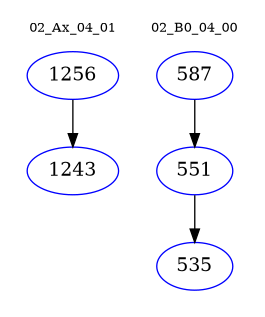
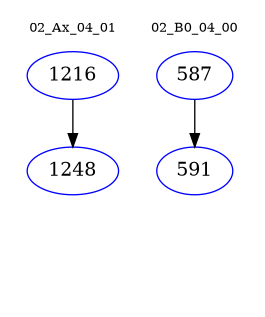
  digraph {
    node [color=blue]
    edge [color=black]
-   n1 [label=1256]
-   n2 [label=1243]
+   n1 [label=1216]
+   n2 [label=1248]
    n3 [label=587]
-   n4 [label=551]
-   n5 [label=535]
+   n4 [label=591]
    subgraph cluster_1 {
      color=white
      fontsize=10
      label="02_Ax_04_01"
      n1
      n2
    }
    subgraph cluster_2 {
      color=white
      fontsize=10
      label="02_B0_04_00"
      n3
      n4
-     n5
    }
    n1 -> n2
    n3 -> n4
-   n4 -> n5
  }
